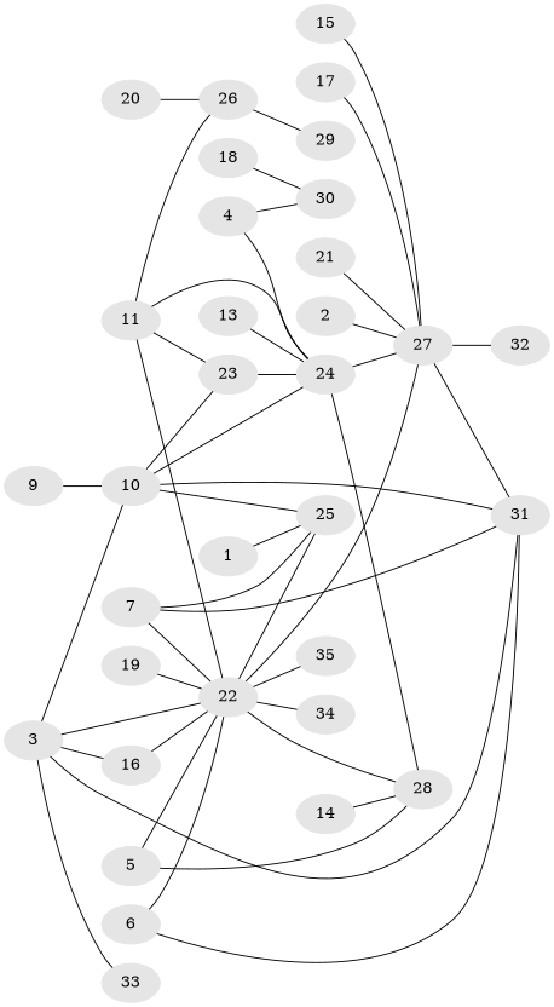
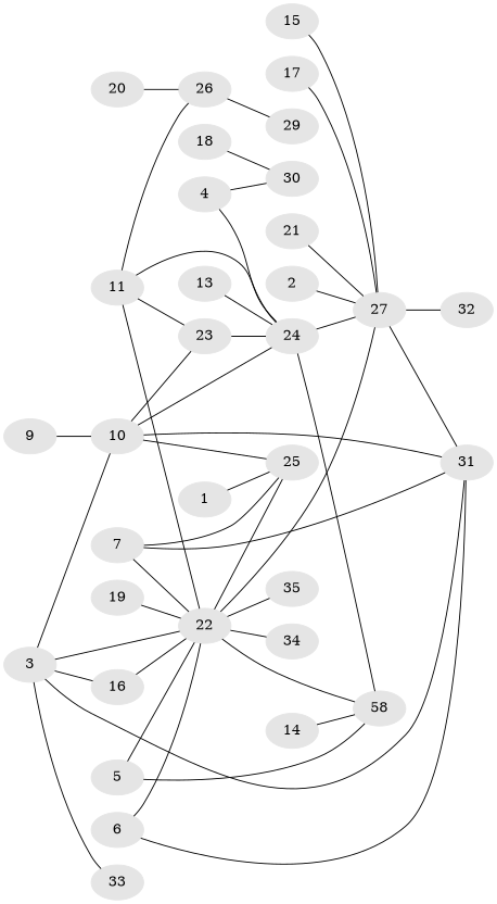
  graph {
    rankdir=LR
    node [color=gray90 style=filled]
    edge [weight=1.0]
    1
    25
    2
    27
    31
    32
    3
    10
    16
    22
    33
    24
    23
-   28
+   28 [label=58]
    34
    35
    4
    30
    5
    6
    7
    9
    11
    26
    29
    13
    14
    15
    17
    18
    19
    20
    21
    1 -- 25
    2 -- 27
    27 -- 31 [weight=2.0]
    27 -- 32
    3 -- 31
    3 -- 10 [weight=2.0]
    3 -- 16
    3 -- 22
    3 -- 33
    10 -- 25
    10 -- 31
    10 -- 24
    10 -- 23
    16 -- 22
    22 -- 25
    22 -- 27
    22 -- 28
    22 -- 34
    22 -- 35
    24 -- 27
    24 -- 28
    23 -- 24
    4 -- 24
    4 -- 30
    5 -- 22
    5 -- 28
    6 -- 31
    6 -- 22
    7 -- 25
    7 -- 31
    7 -- 22
    9 -- 10
    11 -- 22 [weight=2.0]
    11 -- 24 [weight=2.0]
    11 -- 23
    11 -- 26
    26 -- 29
    13 -- 24
    14 -- 28
    15 -- 27
    17 -- 27
    18 -- 30
    19 -- 22
    20 -- 26
    21 -- 27
  }
